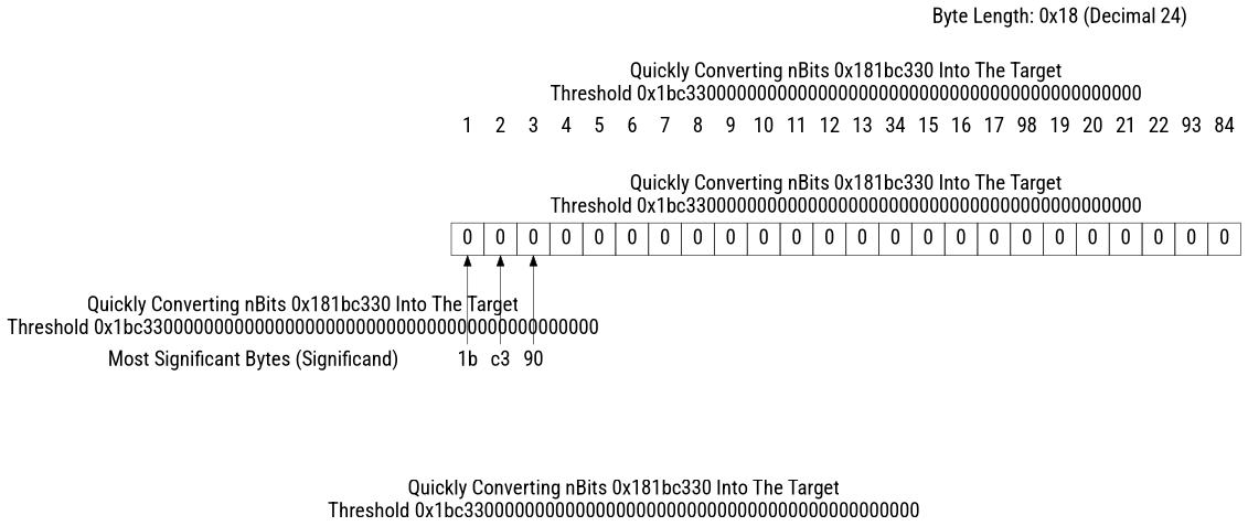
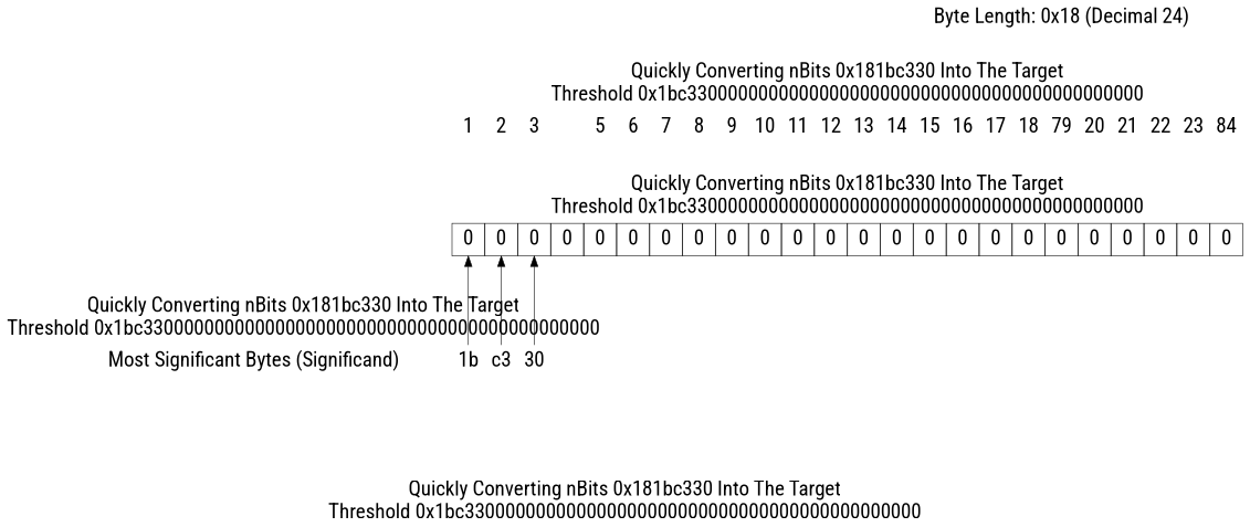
  digraph {
    fontname="Roboto Condensed"
    fontsize=60
    label=" \nQuickly Converting nBits 0x181bc330 Into The Target\nThreshold 0x1bc330000000000000000000000000000000000000000000"
    nodesep=0.0
    penwidth=0
    rankdir=TB
    ranksep=0.0
    node [fontname="Roboto Condensed" fontsize=60 penwidth=1.75 shape=none]
    edge [fontname="Roboto Condensed" penwidth=1.75 style=invis]
    n1 [height=1.3 label=0 shape=box width=1.3]
    n2 [height=1.3 label=0 shape=box width=1.3]
    n3 [height=1.3 label=0 shape=box width=1.3]
    n4 [height=1.3 label=0 shape=box width=1.3]
    n5 [height=1.3 label=0 shape=box width=1.3]
    n6 [height=1.3 label=0 shape=box width=1.3]
    n7 [height=1.3 label=0 shape=box width=1.3]
    n8 [height=1.3 label=0 shape=box width=1.3]
    n9 [height=1.3 label=0 shape=box width=1.3]
    n10 [height=1.3 label=0 shape=box width=1.3]
    n11 [height=1.3 label=0 shape=box width=1.3]
    n12 [height=1.3 label=0 shape=box width=1.3]
    n13 [height=1.3 label=0 shape=box width=1.3]
    n14 [height=1.3 label=0 shape=box width=1.3]
    n15 [height=1.3 label=0 shape=box width=1.3]
    n16 [height=1.3 label=0 shape=box width=1.3]
    n17 [height=1.3 label=0 shape=box width=1.3]
    n18 [height=1.3 label=0 shape=box width=1.3]
    n19 [height=1.3 label=0 shape=box width=1.3]
    n20 [height=1.3 label=0 shape=box width=1.3]
    n21 [height=1.3 label=0 shape=box width=1.3]
    n22 [height=1.3 label=0 shape=box width=1.3]
    n23 [height=1.3 label=0 shape=box width=1.3]
    n24 [height=1.3 label=0 shape=box width=1.3]
    n25 [height=1.3 label=1 width=1.3]
    n26 [height=1.3 label=2 width=1.3]
    n27 [height=1.3 label=3 width=1.3]
-   n28 [height=1.3 label=4 width=1.3]
    n29 [height=1.3 label=5 width=1.3]
    n30 [height=1.3 label=6 width=1.3]
    n31 [height=1.3 label=7 width=1.3]
    n32 [height=1.3 label=8 width=1.3]
    n33 [height=1.3 label=9 width=1.3]
    n34 [height=1.3 label=10 width=1.3]
    n35 [height=1.3 label=11 width=1.3]
    n36 [height=1.3 label=12 width=1.3]
    n37 [height=1.3 label=13 width=1.3]
-   n38 [height=1.3 label=34 width=1.3]
+   n38 [height=1.3 label=14 width=1.3]
    n39 [height=1.3 label=15 width=1.3]
    n40 [height=1.3 label=16 width=1.3]
    n41 [height=1.3 label=17 width=1.3]
-   n42 [height=1.3 label=98 width=1.3]
-   n43 [height=1.3 label=19 width=1.3]
+   n42 [height=1.3 label=18 width=1.3]
+   n43 [height=1.3 label=79 width=1.3]
    n44 [height=1.3 label=20 width=1.3]
    n45 [height=1.3 label=21 width=1.3]
    n46 [height=1.3 label=22 width=1.3]
-   n47 [height=1.3 label=93 width=1.3]
+   n47 [height=1.3 label=23 width=1.3]
    n48 [height=1.3 label=84 width=1.3]
    n49 [height=1.3 label="1b" width=1.3]
    n50 [height=1.3 label=c3 width=1.3]
-   n51 [height=1.3 label=90 width=1.3]
+   n51 [height=1.3 label=30 width=1.3]
    n52 [height=1.3 label="Most Significant Bytes (Significand)" width=1.3]
    n53 [height=1.3 label="Byte Length: 0x18 (Decimal 24)" width=1.3]
    subgraph cluster_1 {
      n1
      n2
      n3
      n4
      n5
      n6
      n7
      n8
      n9
      n10
      n11
      n12
      n13
      n14
      n15
      n16
      n17
      n18
      n19
      n20
      n21
      n22
      n23
      n24
    }
    subgraph cluster_2 {
      n25
      n26
      n27
-     n28
      n29
      n30
      n31
      n32
      n33
      n34
      n35
      n36
      n37
      n38
      n39
      n40
      n41
      n42
      n43
      n44
      n45
      n46
      n47
      n48
    }
    subgraph cluster_3 {
      n49
      n50
      n51
      n52
    }
    n22 -> n49 [arrowsize=3 dir=back minlen=4 style=""]
    n23 -> n50 [arrowsize=3 dir=back minlen=4 style=""]
    n24 -> n51 [arrowsize=3 dir=back minlen=4 style=""]
    n25 -> n22
    n26 -> n23
    n27 -> n24
-   n28 -> n21
    n29 -> n20
    n30 -> n19
    n31 -> n18
    n32 -> n17
    n33 -> n16
    n34 -> n15
    n35 -> n14
    n36 -> n13
    n37 -> n12
    n38 -> n11
    n39 -> n10
    n40 -> n9
    n41 -> n8
    n42 -> n7
    n43 -> n6
    n44 -> n5
    n45 -> n4
    n46 -> n3
    n47 -> n2
    n48 -> n1
    n53 -> n43
  }
